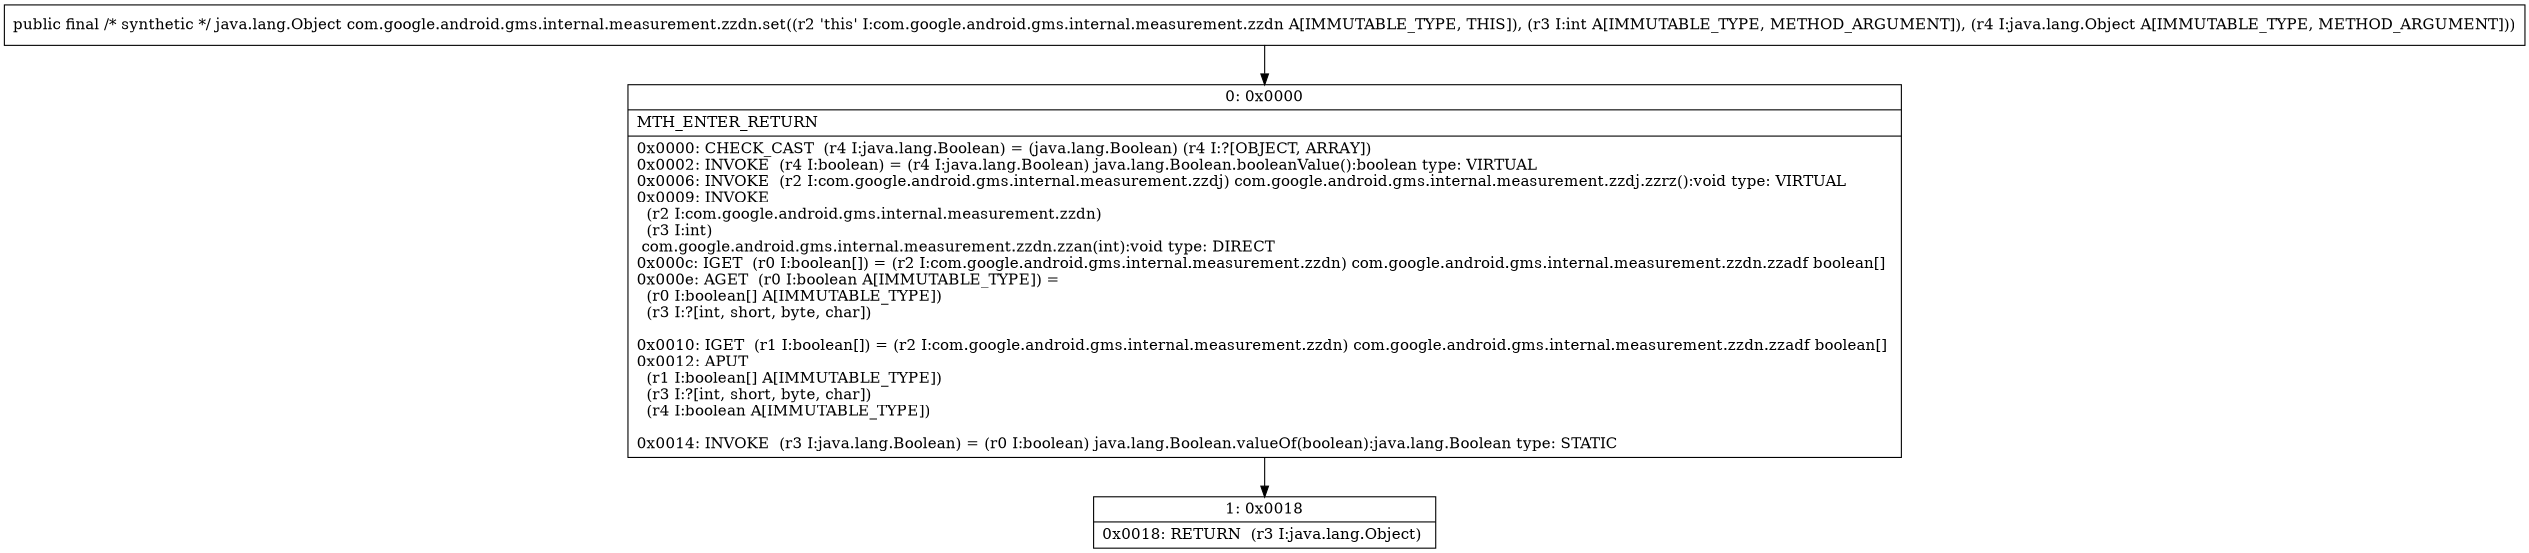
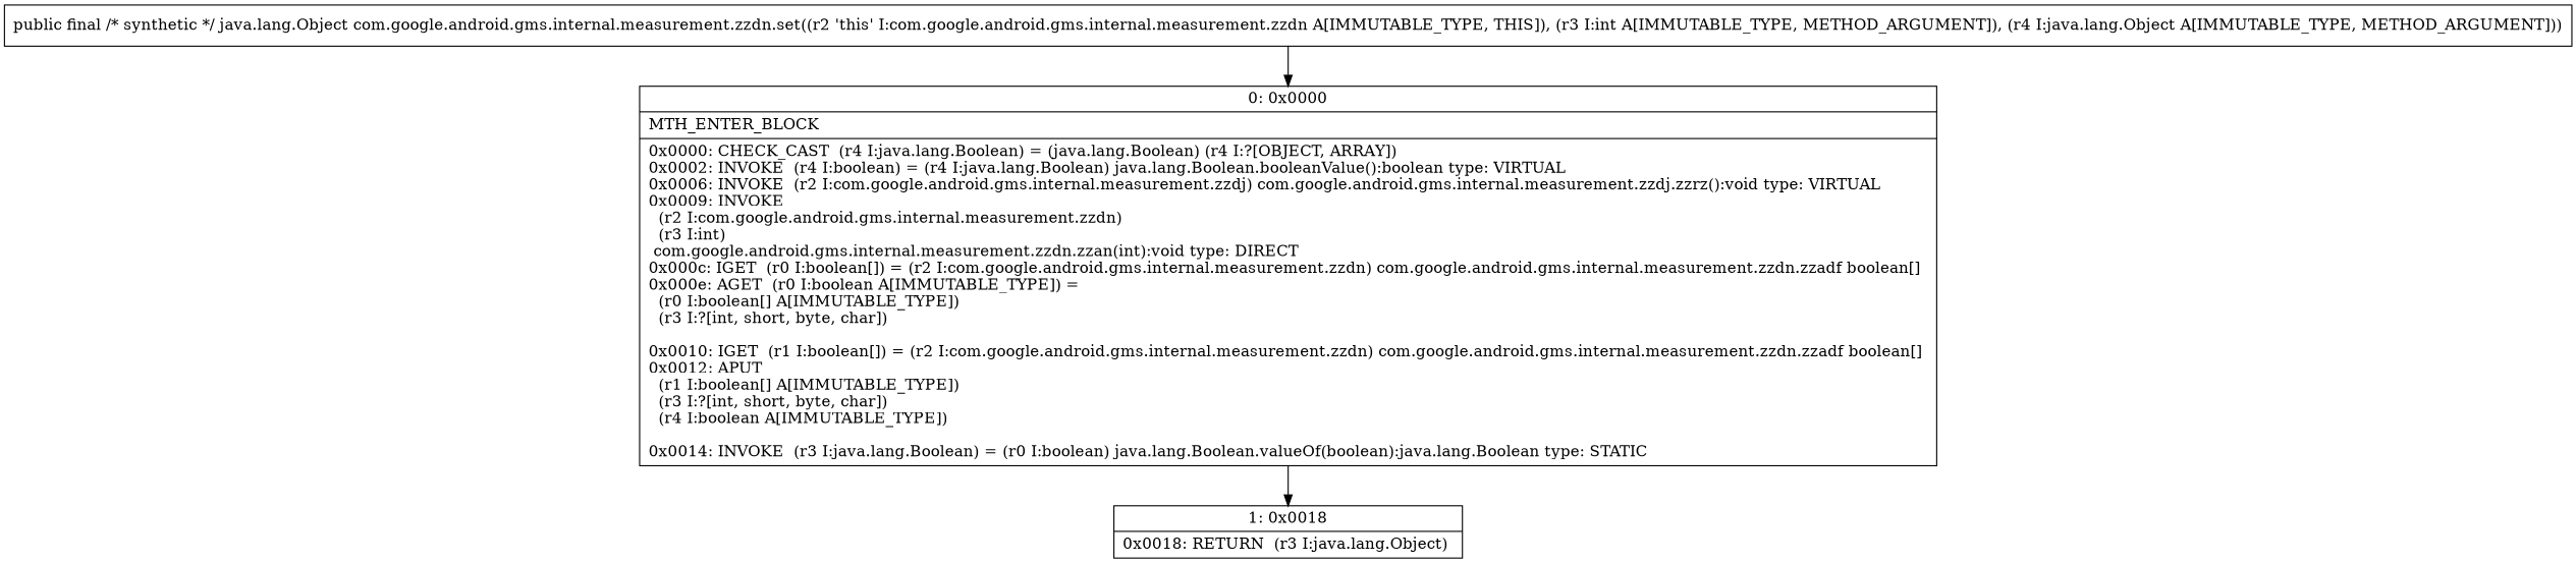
  digraph {
    node [shape=record]
-   n1 [label="{0\:\ 0x0000|MTH_ENTER_RETURN\l|0x0000: CHECK_CAST  (r4 I:java.lang.Boolean) = (java.lang.Boolean) (r4 I:?[OBJECT, ARRAY]) \l0x0002: INVOKE  (r4 I:boolean) = (r4 I:java.lang.Boolean) java.lang.Boolean.booleanValue():boolean type: VIRTUAL \l0x0006: INVOKE  (r2 I:com.google.android.gms.internal.measurement.zzdj) com.google.android.gms.internal.measurement.zzdj.zzrz():void type: VIRTUAL \l0x0009: INVOKE  \l  (r2 I:com.google.android.gms.internal.measurement.zzdn)\l  (r3 I:int)\l com.google.android.gms.internal.measurement.zzdn.zzan(int):void type: DIRECT \l0x000c: IGET  (r0 I:boolean[]) = (r2 I:com.google.android.gms.internal.measurement.zzdn) com.google.android.gms.internal.measurement.zzdn.zzadf boolean[] \l0x000e: AGET  (r0 I:boolean A[IMMUTABLE_TYPE]) = \l  (r0 I:boolean[] A[IMMUTABLE_TYPE])\l  (r3 I:?[int, short, byte, char])\l \l0x0010: IGET  (r1 I:boolean[]) = (r2 I:com.google.android.gms.internal.measurement.zzdn) com.google.android.gms.internal.measurement.zzdn.zzadf boolean[] \l0x0012: APUT  \l  (r1 I:boolean[] A[IMMUTABLE_TYPE])\l  (r3 I:?[int, short, byte, char])\l  (r4 I:boolean A[IMMUTABLE_TYPE])\l \l0x0014: INVOKE  (r3 I:java.lang.Boolean) = (r0 I:boolean) java.lang.Boolean.valueOf(boolean):java.lang.Boolean type: STATIC \l}"]
+   n1 [label="{0\:\ 0x0000|MTH_ENTER_BLOCK\l|0x0000: CHECK_CAST  (r4 I:java.lang.Boolean) = (java.lang.Boolean) (r4 I:?[OBJECT, ARRAY]) \l0x0002: INVOKE  (r4 I:boolean) = (r4 I:java.lang.Boolean) java.lang.Boolean.booleanValue():boolean type: VIRTUAL \l0x0006: INVOKE  (r2 I:com.google.android.gms.internal.measurement.zzdj) com.google.android.gms.internal.measurement.zzdj.zzrz():void type: VIRTUAL \l0x0009: INVOKE  \l  (r2 I:com.google.android.gms.internal.measurement.zzdn)\l  (r3 I:int)\l com.google.android.gms.internal.measurement.zzdn.zzan(int):void type: DIRECT \l0x000c: IGET  (r0 I:boolean[]) = (r2 I:com.google.android.gms.internal.measurement.zzdn) com.google.android.gms.internal.measurement.zzdn.zzadf boolean[] \l0x000e: AGET  (r0 I:boolean A[IMMUTABLE_TYPE]) = \l  (r0 I:boolean[] A[IMMUTABLE_TYPE])\l  (r3 I:?[int, short, byte, char])\l \l0x0010: IGET  (r1 I:boolean[]) = (r2 I:com.google.android.gms.internal.measurement.zzdn) com.google.android.gms.internal.measurement.zzdn.zzadf boolean[] \l0x0012: APUT  \l  (r1 I:boolean[] A[IMMUTABLE_TYPE])\l  (r3 I:?[int, short, byte, char])\l  (r4 I:boolean A[IMMUTABLE_TYPE])\l \l0x0014: INVOKE  (r3 I:java.lang.Boolean) = (r0 I:boolean) java.lang.Boolean.valueOf(boolean):java.lang.Boolean type: STATIC \l}"]
    n2 [label="{1\:\ 0x0018|0x0018: RETURN  (r3 I:java.lang.Object) \l}"]
    n3 [label="{public final \/* synthetic *\/ java.lang.Object com.google.android.gms.internal.measurement.zzdn.set((r2 'this' I:com.google.android.gms.internal.measurement.zzdn A[IMMUTABLE_TYPE, THIS]), (r3 I:int A[IMMUTABLE_TYPE, METHOD_ARGUMENT]), (r4 I:java.lang.Object A[IMMUTABLE_TYPE, METHOD_ARGUMENT])) }"]
    n1 -> n2
    n3 -> n1
  }
